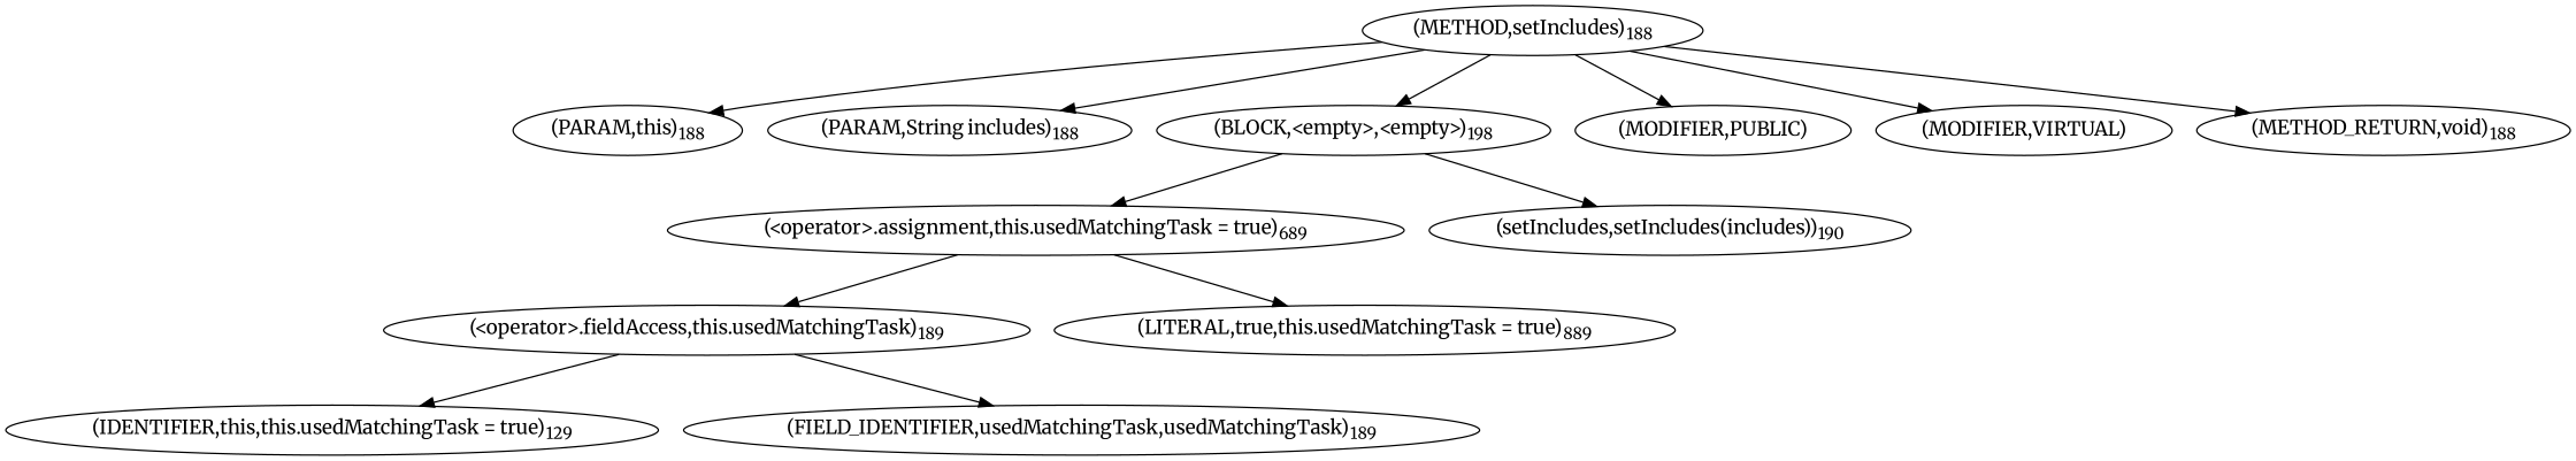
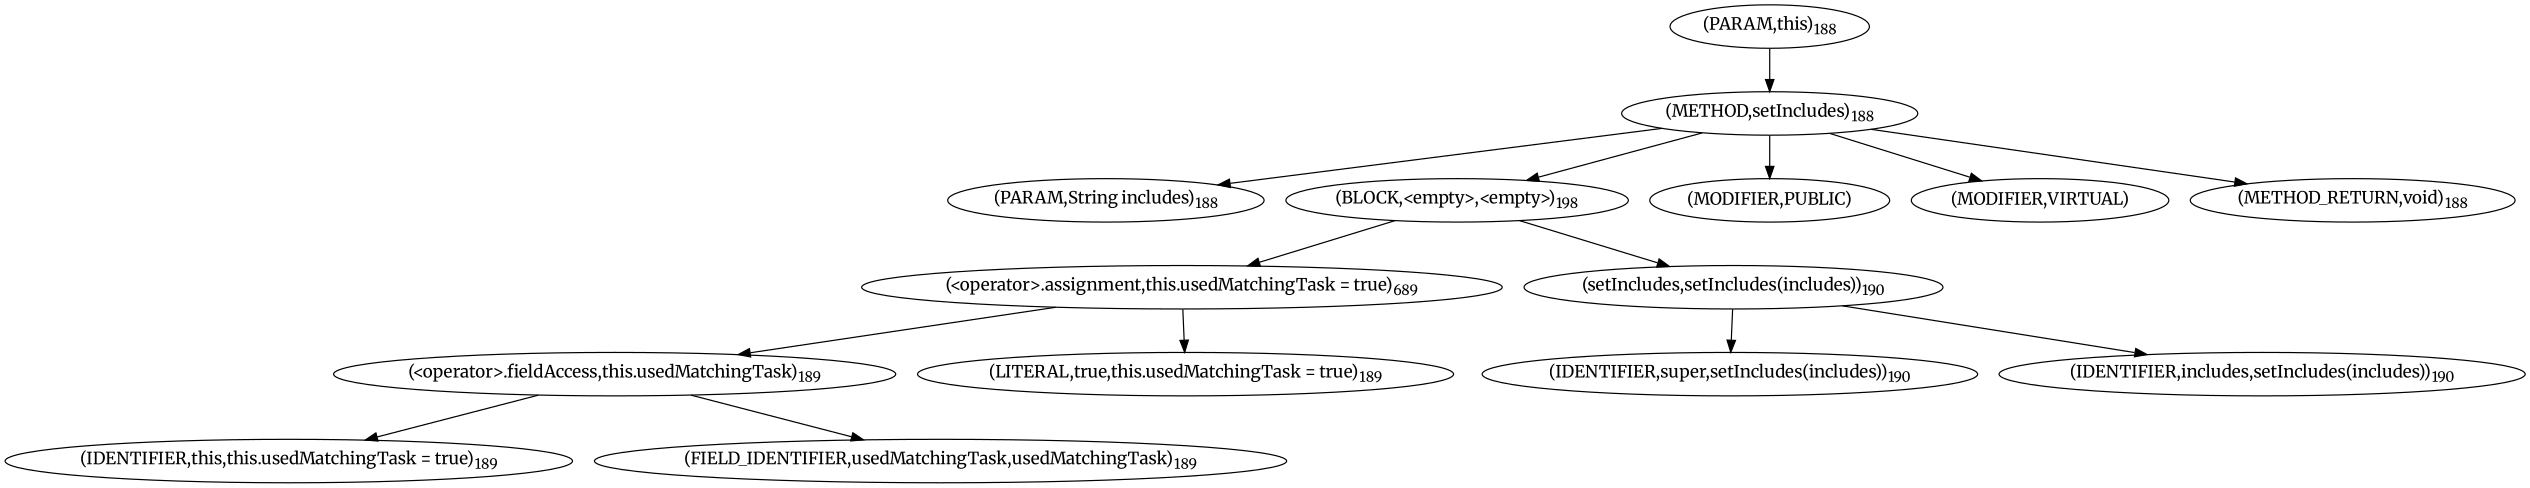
  digraph {
    fontname=Merriweather
    node [fontname=Merriweather]
    edge [fontname=Merriweather]
    n1 [label=<(METHOD,setIncludes)<SUB>188</SUB>>]
    n2 [label=<(PARAM,this)<SUB>188</SUB>>]
    n3 [label=<(PARAM,String includes)<SUB>188</SUB>>]
    n4 [label=<(BLOCK,&lt;empty&gt;,&lt;empty&gt;)<SUB>198</SUB>>]
    n5 [label=<(MODIFIER,PUBLIC)>]
    n6 [label=<(MODIFIER,VIRTUAL)>]
    n7 [label=<(METHOD_RETURN,void)<SUB>188</SUB>>]
    n8 [label=<(&lt;operator&gt;.assignment,this.usedMatchingTask = true)<SUB>689</SUB>>]
    n9 [label=<(setIncludes,setIncludes(includes))<SUB>190</SUB>>]
    n10 [label=<(&lt;operator&gt;.fieldAccess,this.usedMatchingTask)<SUB>189</SUB>>]
-   n11 [label=<(LITERAL,true,this.usedMatchingTask = true)<SUB>889</SUB>>]
-   n14 [label=<(IDENTIFIER,this,this.usedMatchingTask = true)<SUB>129</SUB>>]
+   n11 [label=<(LITERAL,true,this.usedMatchingTask = true)<SUB>189</SUB>>]
+   n12 [label=<(IDENTIFIER,super,setIncludes(includes))<SUB>190</SUB>>]
+   n13 [label=<(IDENTIFIER,includes,setIncludes(includes))<SUB>190</SUB>>]
+   n14 [label=<(IDENTIFIER,this,this.usedMatchingTask = true)<SUB>189</SUB>>]
    n15 [label=<(FIELD_IDENTIFIER,usedMatchingTask,usedMatchingTask)<SUB>189</SUB>>]
-   n1 -> n2
+   n2 -> n1
    n1 -> n3
    n1 -> n4
    n1 -> n5
    n1 -> n6
    n1 -> n7
    n4 -> n8
    n4 -> n9
    n8 -> n10
    n8 -> n11
+   n9 -> n12
+   n9 -> n13
    n10 -> n14
    n10 -> n15
  }
